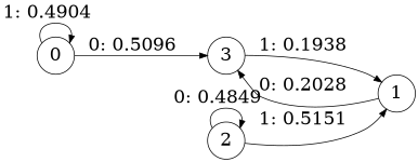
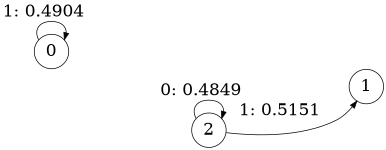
  digraph {
    rankdir=LR
    node [fontsize=24 shape=circle]
    edge [fontsize=24]
    0
-   3
    1
    2
    0 -> 0 [label="1: 0.4904   "]
-   0 -> 3 [label="0: 0.5096   "]
-   3 -> 1 [label="1: 0.1938   "]
-   1 -> 3 [label="0: 0.2028   "]
    2 -> 1 [label="1: 0.5151   "]
    2 -> 2 [label="0: 0.4849   "]
  }
